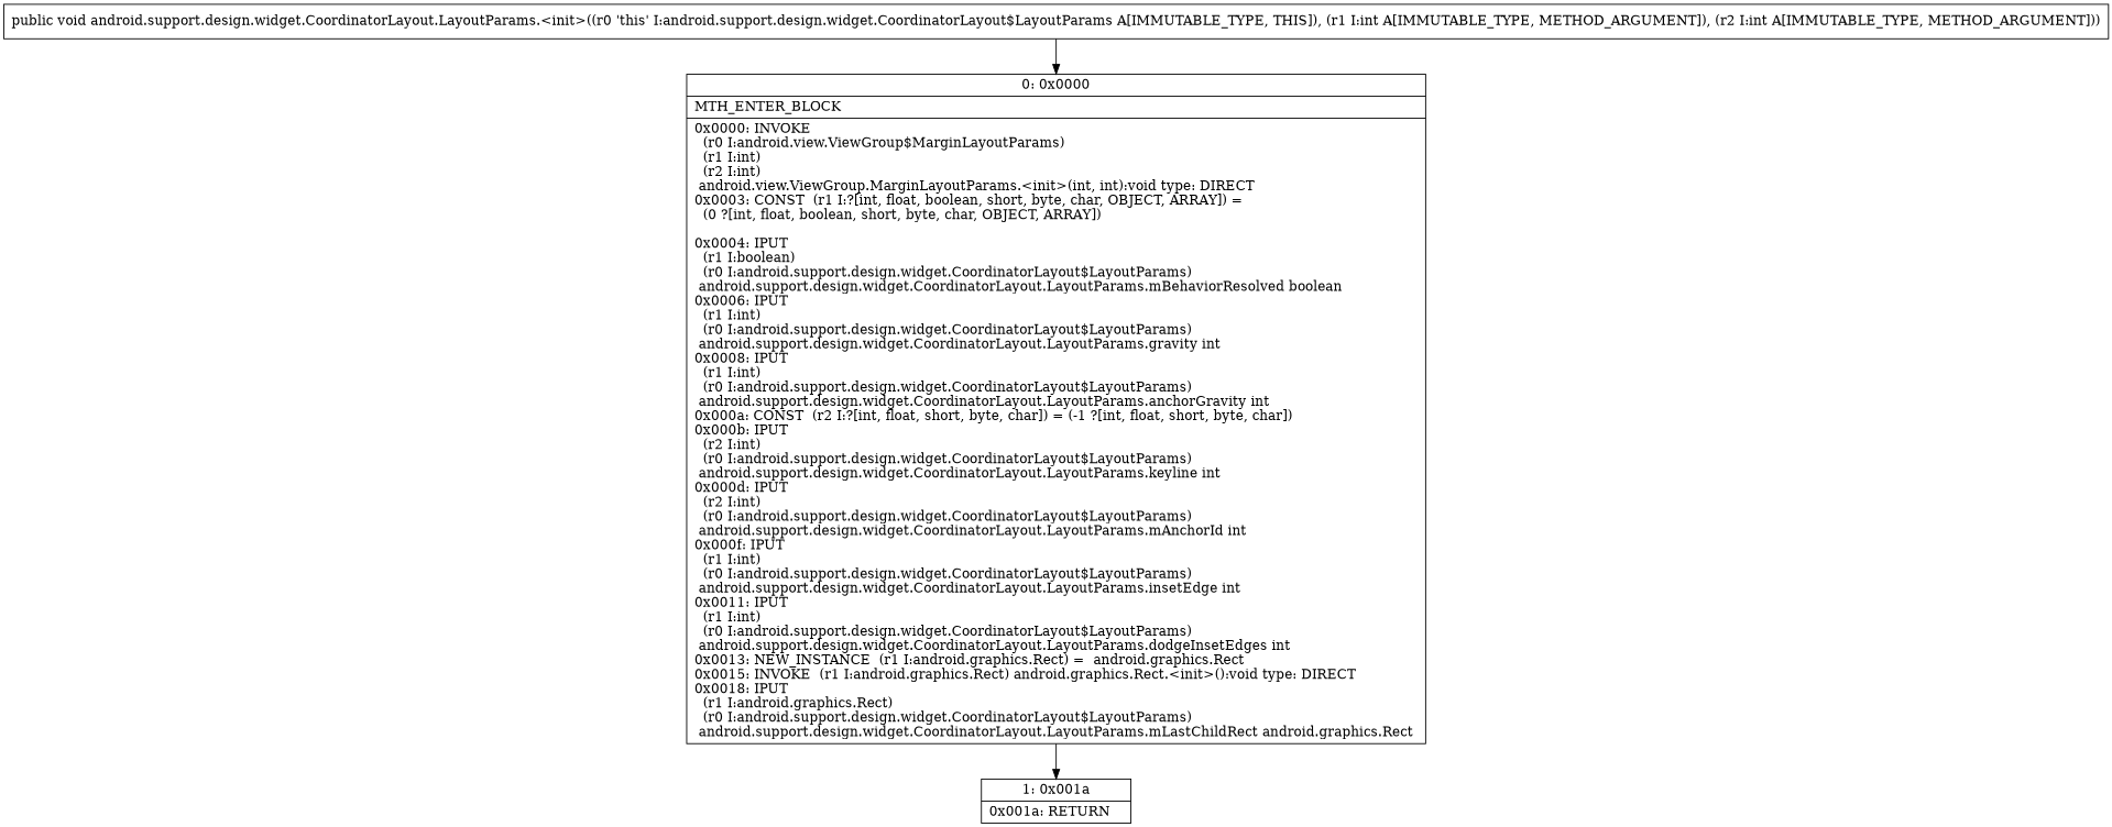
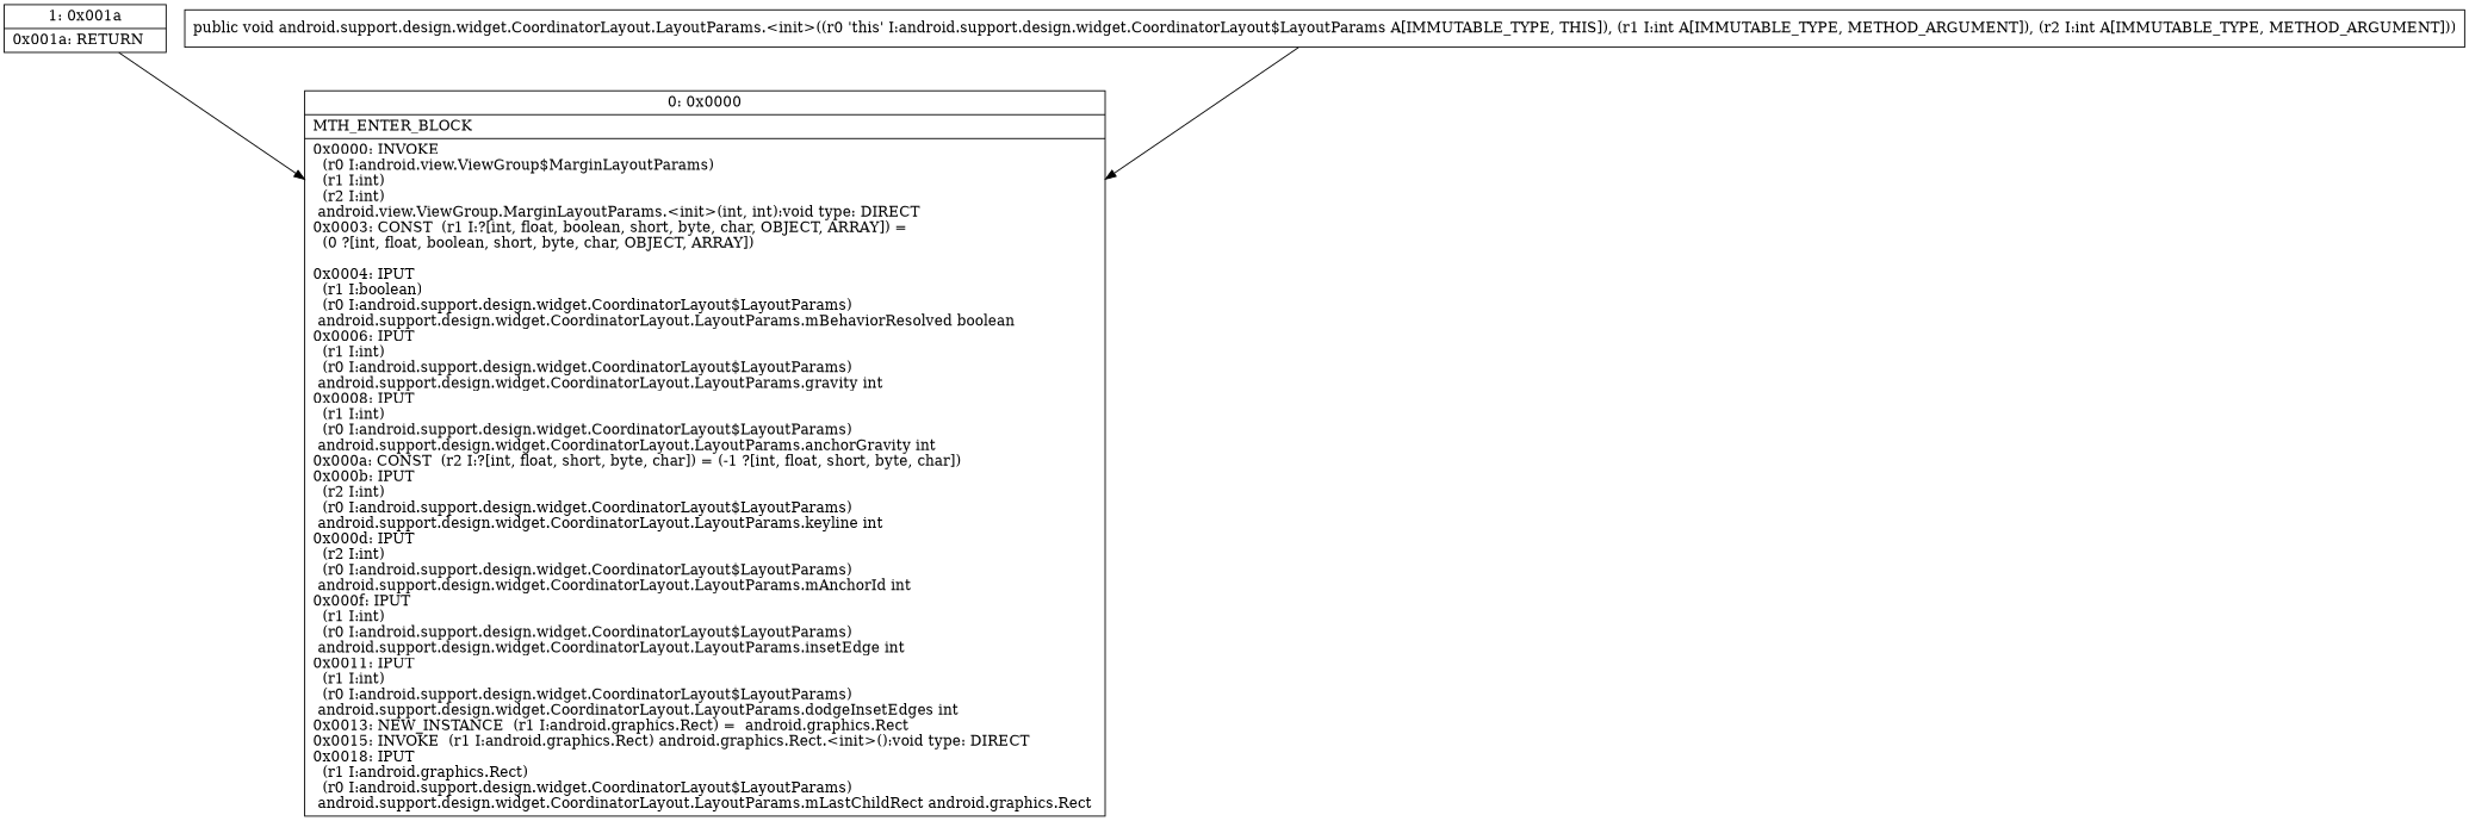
  digraph {
    node [shape=record]
    n1 [label="{0\:\ 0x0000|MTH_ENTER_BLOCK\l|0x0000: INVOKE  \l  (r0 I:android.view.ViewGroup$MarginLayoutParams)\l  (r1 I:int)\l  (r2 I:int)\l android.view.ViewGroup.MarginLayoutParams.\<init\>(int, int):void type: DIRECT \l0x0003: CONST  (r1 I:?[int, float, boolean, short, byte, char, OBJECT, ARRAY]) = \l  (0 ?[int, float, boolean, short, byte, char, OBJECT, ARRAY])\l \l0x0004: IPUT  \l  (r1 I:boolean)\l  (r0 I:android.support.design.widget.CoordinatorLayout$LayoutParams)\l android.support.design.widget.CoordinatorLayout.LayoutParams.mBehaviorResolved boolean \l0x0006: IPUT  \l  (r1 I:int)\l  (r0 I:android.support.design.widget.CoordinatorLayout$LayoutParams)\l android.support.design.widget.CoordinatorLayout.LayoutParams.gravity int \l0x0008: IPUT  \l  (r1 I:int)\l  (r0 I:android.support.design.widget.CoordinatorLayout$LayoutParams)\l android.support.design.widget.CoordinatorLayout.LayoutParams.anchorGravity int \l0x000a: CONST  (r2 I:?[int, float, short, byte, char]) = (\-1 ?[int, float, short, byte, char]) \l0x000b: IPUT  \l  (r2 I:int)\l  (r0 I:android.support.design.widget.CoordinatorLayout$LayoutParams)\l android.support.design.widget.CoordinatorLayout.LayoutParams.keyline int \l0x000d: IPUT  \l  (r2 I:int)\l  (r0 I:android.support.design.widget.CoordinatorLayout$LayoutParams)\l android.support.design.widget.CoordinatorLayout.LayoutParams.mAnchorId int \l0x000f: IPUT  \l  (r1 I:int)\l  (r0 I:android.support.design.widget.CoordinatorLayout$LayoutParams)\l android.support.design.widget.CoordinatorLayout.LayoutParams.insetEdge int \l0x0011: IPUT  \l  (r1 I:int)\l  (r0 I:android.support.design.widget.CoordinatorLayout$LayoutParams)\l android.support.design.widget.CoordinatorLayout.LayoutParams.dodgeInsetEdges int \l0x0013: NEW_INSTANCE  (r1 I:android.graphics.Rect) =  android.graphics.Rect \l0x0015: INVOKE  (r1 I:android.graphics.Rect) android.graphics.Rect.\<init\>():void type: DIRECT \l0x0018: IPUT  \l  (r1 I:android.graphics.Rect)\l  (r0 I:android.support.design.widget.CoordinatorLayout$LayoutParams)\l android.support.design.widget.CoordinatorLayout.LayoutParams.mLastChildRect android.graphics.Rect \l}"]
    n2 [label="{1\:\ 0x001a|0x001a: RETURN   \l}"]
    n3 [label="{public void android.support.design.widget.CoordinatorLayout.LayoutParams.\<init\>((r0 'this' I:android.support.design.widget.CoordinatorLayout$LayoutParams A[IMMUTABLE_TYPE, THIS]), (r1 I:int A[IMMUTABLE_TYPE, METHOD_ARGUMENT]), (r2 I:int A[IMMUTABLE_TYPE, METHOD_ARGUMENT])) }"]
-   n1 -> n2
+   n2 -> n1
    n3 -> n1
  }
